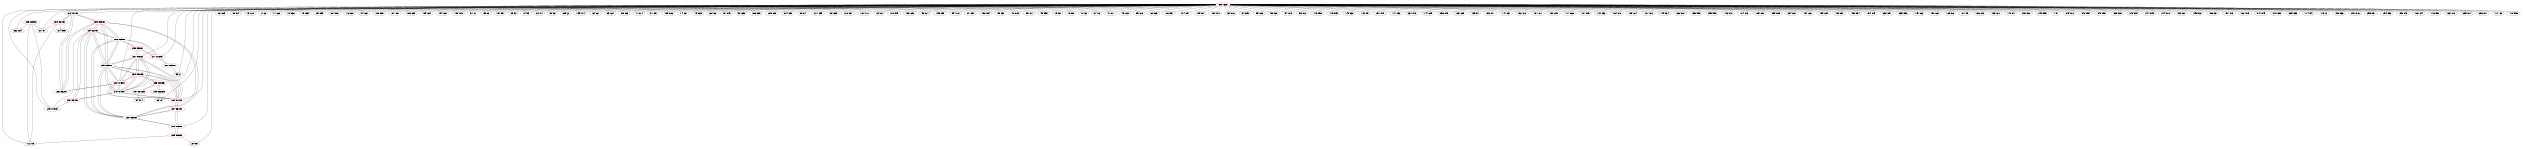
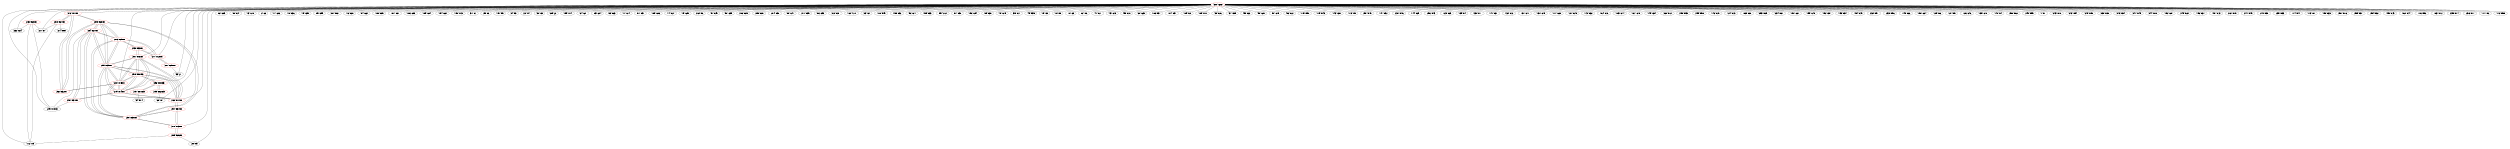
  graph {
    fontname="DejaVu Serif"
    node [fontname="DejaVu Serif"]
    edge [fontname="DejaVu Serif"]
    n1 [color=red label="(276) T11_T1"]
    n2 [color=red label="(288) R24_T1"]
    n3 [color=red label="(285) R28_T1"]
    n4 [color=red label="(292) R32_t1"]
    n5 [label="(217) P7"]
    n6 [label="(112) U8"]
    n7 [label="(274) R80"]
    n8 [color=red label="(286) R29_T1"]
    n9 [color=red label="(290) R30_T1"]
    n10 [color=red label="(295) R35_T1"]
    n11 [color=red label="(284) R27_T1"]
    n12 [color=red label="(280) T15_T1"]
    n13 [color=red label="(277) T12_T1"]
    n14 [color=red label="(293) R33_T1"]
    n15 [color=red label="(278) T13_T1"]
    n16 [color=red label="(294) R34_T1"]
    n17 [color=red label="(281) T16_T1"]
    n18 [color=red label="(282) T17_T1"]
    n19 [color=red label="(279) T14_T1"]
    n20 [color=red label="(298) R80_P3"]
    n21 [color=red label="(291) R31_T1"]
    n22 [label="(275) T10_T1"]
    n23 [color=red label="(287) R25_T1"]
    n24 [label="(33) J1"]
    n25 [color=red label="(289) R26_T1"]
    n26 [label="(28) U5"]
    n27 [color=red label="(296) T80_P3"]
    n28 [color=red label="(297) R81_P3"]
    n29 [color=red label="(299) R82_P3"]
    n30 [color=red label="(283) R23_T1"]
    n31 [label="(252) D24"]
    n32 [label="(34) R14"]
    n33 [label="(68) U7"]
    n34 [color=red label="(300) GND"]
    n35 [label="(82) C65"]
    n36 [label="(80) C47"]
    n37 [label="(73) C10"]
    n38 [label="(2) C6"]
    n39 [label="(77) C26"]
    n40 [label="(78) C36"]
    n41 [label="(79) C39"]
    n42 [label="(85) C55"]
    n43 [label="(207) R61"]
    n44 [label="(76) C28"]
    n45 [label="(84) C62"]
    n46 [label="(188) C85"]
    n47 [label="(187) C81"]
    n48 [label="(186) C83"]
    n49 [label="(185) C84"]
    n50 [label="(194) C82"]
    n51 [label="(190) U13"]
    n52 [label="(31) C7"]
    n53 [label="(29) C8"]
    n54 [label="(191) P5"]
-   n55 [label="(25) P2"]
    n56 [label="(24) P3"]
    n57 [label="(22) U4"]
    n58 [label="(30) C9"]
    n59 [label="(209) J2"]
    n60 [label="(195) U14"]
    n61 [label="(64) C21"]
    n62 [label="(65) C24"]
    n63 [label="(83) C63"]
    n64 [label="(71) C14"]
    n65 [label="(81) C51"]
    n66 [label="(189) C86"]
    n67 [label="(74) C27"]
    n68 [label="(75) C29"]
    n69 [label="(202) P6"]
    n70 [label="(91) C45"]
    n71 [label="(90) C35"]
    n72 [label="(206) C89"]
    n73 [label="(205) C88"]
    n74 [label="(204) C90"]
    n75 [label="(88) C41"]
    n76 [label="(211) C95"]
    n77 [label="(86) C53"]
    n78 [label="(212) C91"]
    n79 [label="(102) SW1"]
    n80 [label="(23) U2"]
    n81 [label="(100) R49"]
    n82 [label="(198) C92"]
    n83 [label="(96) C77"]
    n84 [label="(199) C93"]
    n85 [label="(95) SW2"]
    n86 [label="(87) C50"]
    n87 [label="(196) C94"]
    n88 [label="(89) C38"]
    n89 [label="(40) C15"]
    n90 [label="(39) C17"]
    n91 [label="(45) R35"]
    n92 [label="(19) R2"]
    n93 [label="(18) R8"]
    n94 [label="(10) C3"]
    n95 [label="(67) U6"]
    n96 [label="(41) C11"]
    n97 [label="(43) C13"]
    n98 [label="(55) C18"]
    n99 [label="(60) C23"]
    n100 [label="(106) R37"]
    n101 [label="(104) C57"]
    n102 [label="(105) D2"]
    n103 [label="(109) U10"]
    n104 [label="(38) C16"]
    n105 [label="(37) R29"]
    n106 [label="(59) C22"]
    n107 [label="(58) C20"]
    n108 [label="(57) C19"]
    n109 [label="(56) C12"]
    n110 [label="(119) R50"]
    n111 [label="(115) R43"]
    n112 [label="(143) C30"]
    n113 [label="(113) U9"]
    n114 [label="(257) D48"]
    n115 [label="(147) C52"]
    n116 [label="(231) D46"]
    n117 [label="(144) C25"]
    n118 [label="(256) D43"]
    n119 [label="(123) C69"]
    n120 [label="(135) P4"]
    n121 [label="(133) U11"]
    n122 [label="(141) C31"]
    n123 [label="(132) C72"]
    n124 [label="(131) C71"]
    n125 [label="(130) C79"]
    n126 [label="(117) C68"]
    n127 [label="(121) C75"]
    n128 [label="(142) C32"]
    n129 [label="(164) C76"]
    n130 [label="(165) C74"]
    n131 [label="(167) C78"]
    n132 [label="(145) C34"]
    n133 [label="(260) D12"]
    n134 [label="(258) D53"]
    n135 [label="(259) D58"]
    n136 [label="(146) C40"]
    n137 [label="(124) C73"]
    n138 [label="(169) C80"]
    n139 [label="(253) D29"]
    n140 [label="(234) D61"]
    n141 [label="(151) C61"]
    n142 [label="(155) C48"]
    n143 [label="(152) C57"]
    n144 [label="(153) C54"]
    n145 [label="(154) C49"]
    n146 [label="(232) D51"]
    n147 [label="(233) D56"]
    n148 [label="(149) C66"]
    n149 [label="(150) C64"]
    n150 [label="(129) D6"]
    n151 [label="(127) D5"]
    n152 [label="(126) C46"]
    n153 [label="(139) C70"]
    n154 [label="(140) D4"]
    n155 [label="(250) D60"]
    n156 [label="(249) D55"]
    n157 [label="(1) P1"]
    n158 [label="(243) D10"]
    n159 [label="(242) D54"]
    n160 [label="(248) D50"]
    n161 [label="(238) D30"]
    n162 [label="(246) D34"]
    n163 [label="(247) D45"]
    n164 [label="(244) D18"]
    n165 [label="(192) C87"]
    n166 [label="(245) D22"]
    n167 [label="(156) C37"]
    n168 [label="(157) C42"]
    n169 [label="(261) D19"]
    n170 [label="(241) D49"]
    n171 [label="(240) D38"]
    n172 [label="(239) D33"]
    n173 [label="(174) R47"]
    n174 [label="(173) Q1"]
    n175 [label="(158) C33"]
    n176 [label="(251) D16"]
    n177 [label="(255) D37"]
    n178 [label="(254) D32"]
    n179 [label="(159) C43"]
    n180 [label="(160) C44"]
    n181 [label="(176) FB2"]
    n182 [label="(163) U12"]
    n183 [label="(235) D14"]
    n184 [label="(236) D17"]
    n185 [label="(171) Q2"]
    n186 [label="(172) R58"]
    n1 -- n2
    n1 -- n3
    n1 -- n4
    n2 -- n1
    n2 -- n5
    n2 -- n6
    n2 -- n7
    n3 -- n1
    n3 -- n4
    n3 -- n8
    n3 -- n9
    n3 -- n10
    n3 -- n11
    n4 -- n1
    n4 -- n3
    n4 -- n12
    n8 -- n3
    n8 -- n9
    n8 -- n10
    n8 -- n11
    n8 -- n13
    n8 -- n14
    n9 -- n3
    n9 -- n8
    n9 -- n10
    n9 -- n11
    n9 -- n15
    n9 -- n16
    n10 -- n3
    n10 -- n8
    n10 -- n9
    n10 -- n11
    n10 -- n12
    n10 -- n17
    n10 -- n18
    n10 -- n19
    n10 -- n20
    n11 -- n3
    n11 -- n8
    n11 -- n9
    n11 -- n10
    n11 -- n21
    n11 -- n22
    n12 -- n4
    n12 -- n10
    n12 -- n17
    n12 -- n18
    n12 -- n19
    n12 -- n20
    n13 -- n8
    n13 -- n14
    n13 -- n23
    n14 -- n8
    n14 -- n13
    n14 -- n17
    n15 -- n9
    n15 -- n16
    n15 -- n25
    n16 -- n9
    n16 -- n15
    n16 -- n18
    n17 -- n10
    n17 -- n12
    n17 -- n14
    n17 -- n18
    n17 -- n19
    n17 -- n20
    n18 -- n10
    n18 -- n12
    n18 -- n16
    n18 -- n17
    n18 -- n19
    n18 -- n20
    n19 -- n10
    n19 -- n12
    n19 -- n17
    n19 -- n18
    n19 -- n20
    n19 -- n21
    n20 -- n10
    n20 -- n12
    n20 -- n17
    n20 -- n18
    n20 -- n19
    n20 -- n27
    n21 -- n11
    n21 -- n19
    n21 -- n22
    n23 -- n13
    n23 -- n24
    n25 -- n6
    n25 -- n15
    n25 -- n26
    n27 -- n20
    n27 -- n28
    n27 -- n29
    n28 -- n27
    n28 -- n32
    n29 -- n27
    n29 -- n33
    n30 -- n5
    n30 -- n6
    n30 -- n22
    n30 -- n31
    n34 -- n1
    n34 -- n5
    n34 -- n6
    n34 -- n12
    n34 -- n13
    n34 -- n15
    n34 -- n17
    n34 -- n18
    n34 -- n19
    n34 -- n22
    n34 -- n24
    n34 -- n26
    n34 -- n31
    n34 -- n33
    n34 -- n35
    n34 -- n36
    n34 -- n37
    n34 -- n38
    n34 -- n39
    n34 -- n40
    n34 -- n41
    n34 -- n42
    n34 -- n43
    n34 -- n44
    n34 -- n45
    n34 -- n46
    n34 -- n47
    n34 -- n48
    n34 -- n49
    n34 -- n50
    n34 -- n51
    n34 -- n52
    n34 -- n53
    n34 -- n54
-   n34 -- n55
    n34 -- n56
    n34 -- n57
    n34 -- n58
    n34 -- n59
    n34 -- n60
    n34 -- n61
    n34 -- n62
    n34 -- n63
    n34 -- n64
    n34 -- n65
    n34 -- n66
    n34 -- n67
    n34 -- n68
    n34 -- n69
    n34 -- n70
    n34 -- n71
    n34 -- n72
    n34 -- n73
    n34 -- n74
    n34 -- n75
    n34 -- n76
    n34 -- n77
    n34 -- n78
    n34 -- n79
    n34 -- n80
    n34 -- n81
    n34 -- n82
    n34 -- n83
    n34 -- n84
    n34 -- n85
    n34 -- n86
    n34 -- n87
    n34 -- n88
    n34 -- n89
    n34 -- n90
    n34 -- n91
    n34 -- n92
    n34 -- n93
    n34 -- n94
    n34 -- n95
    n34 -- n96
    n34 -- n97
    n34 -- n98
    n34 -- n99
    n34 -- n100
    n34 -- n101
    n34 -- n102
    n34 -- n103
    n34 -- n104
    n34 -- n105
    n34 -- n106
    n34 -- n107
    n34 -- n108
    n34 -- n109
    n34 -- n110
    n34 -- n111
    n34 -- n112
    n34 -- n113
    n34 -- n114
    n34 -- n115
    n34 -- n116
    n34 -- n117
    n34 -- n118
    n34 -- n119
    n34 -- n120
    n34 -- n121
    n34 -- n122
    n34 -- n123
    n34 -- n124
    n34 -- n125
    n34 -- n126
    n34 -- n127
    n34 -- n128
    n34 -- n129
    n34 -- n130
    n34 -- n131
    n34 -- n132
    n34 -- n133
    n34 -- n134
    n34 -- n135
    n34 -- n136
    n34 -- n137
    n34 -- n138
    n34 -- n139
    n34 -- n140
    n34 -- n141
    n34 -- n142
    n34 -- n143
    n34 -- n144
    n34 -- n145
    n34 -- n146
    n34 -- n147
    n34 -- n148
    n34 -- n149
    n34 -- n150
    n34 -- n151
    n34 -- n152
    n34 -- n153
    n34 -- n154
    n34 -- n155
    n34 -- n156
    n34 -- n157
    n34 -- n158
    n34 -- n159
    n34 -- n160
    n34 -- n161
    n34 -- n162
    n34 -- n163
    n34 -- n164
    n34 -- n165
    n34 -- n166
    n34 -- n167
    n34 -- n168
    n34 -- n169
    n34 -- n170
    n34 -- n171
    n34 -- n172
    n34 -- n173
    n34 -- n174
    n34 -- n175
    n34 -- n176
    n34 -- n177
    n34 -- n178
    n34 -- n179
    n34 -- n180
    n34 -- n181
    n34 -- n182
    n34 -- n183
    n34 -- n184
    n34 -- n185
    n34 -- n186
  }
